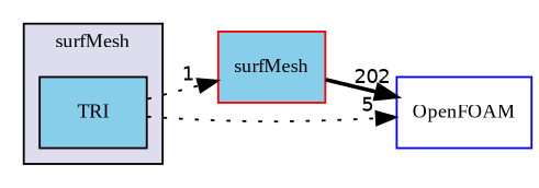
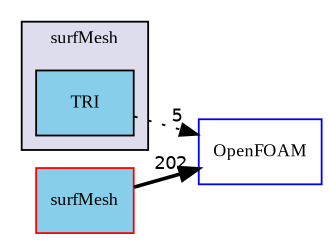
  digraph {
    compound=true
    fontname="Liberation Serif"
    rankdir=LR
    node [fillcolor=skyblue fontname="Liberation Serif" fontsize=10 shape=box style=filled]
    edge [fontname="Liberation Serif" labeldistance=1.5 labelfontname=Helvetica labelfontsize=10 style=dotted]
    n1 [color=black label=TRI pencolor=black]
    n2 [color=red label=surfMesh]
    n3 [color=blue fillcolor=white label=OpenFOAM]
    subgraph cluster_1 {
      bgcolor="#ddddee"
      fontsize=10
      label=surfMesh
      pencolor=black
      n1
    }
-   n1 -> n2 [headlabel=1]
    n1 -> n3 [headlabel=5]
    n2 -> n3 [headlabel=202 style=bold]
  }
